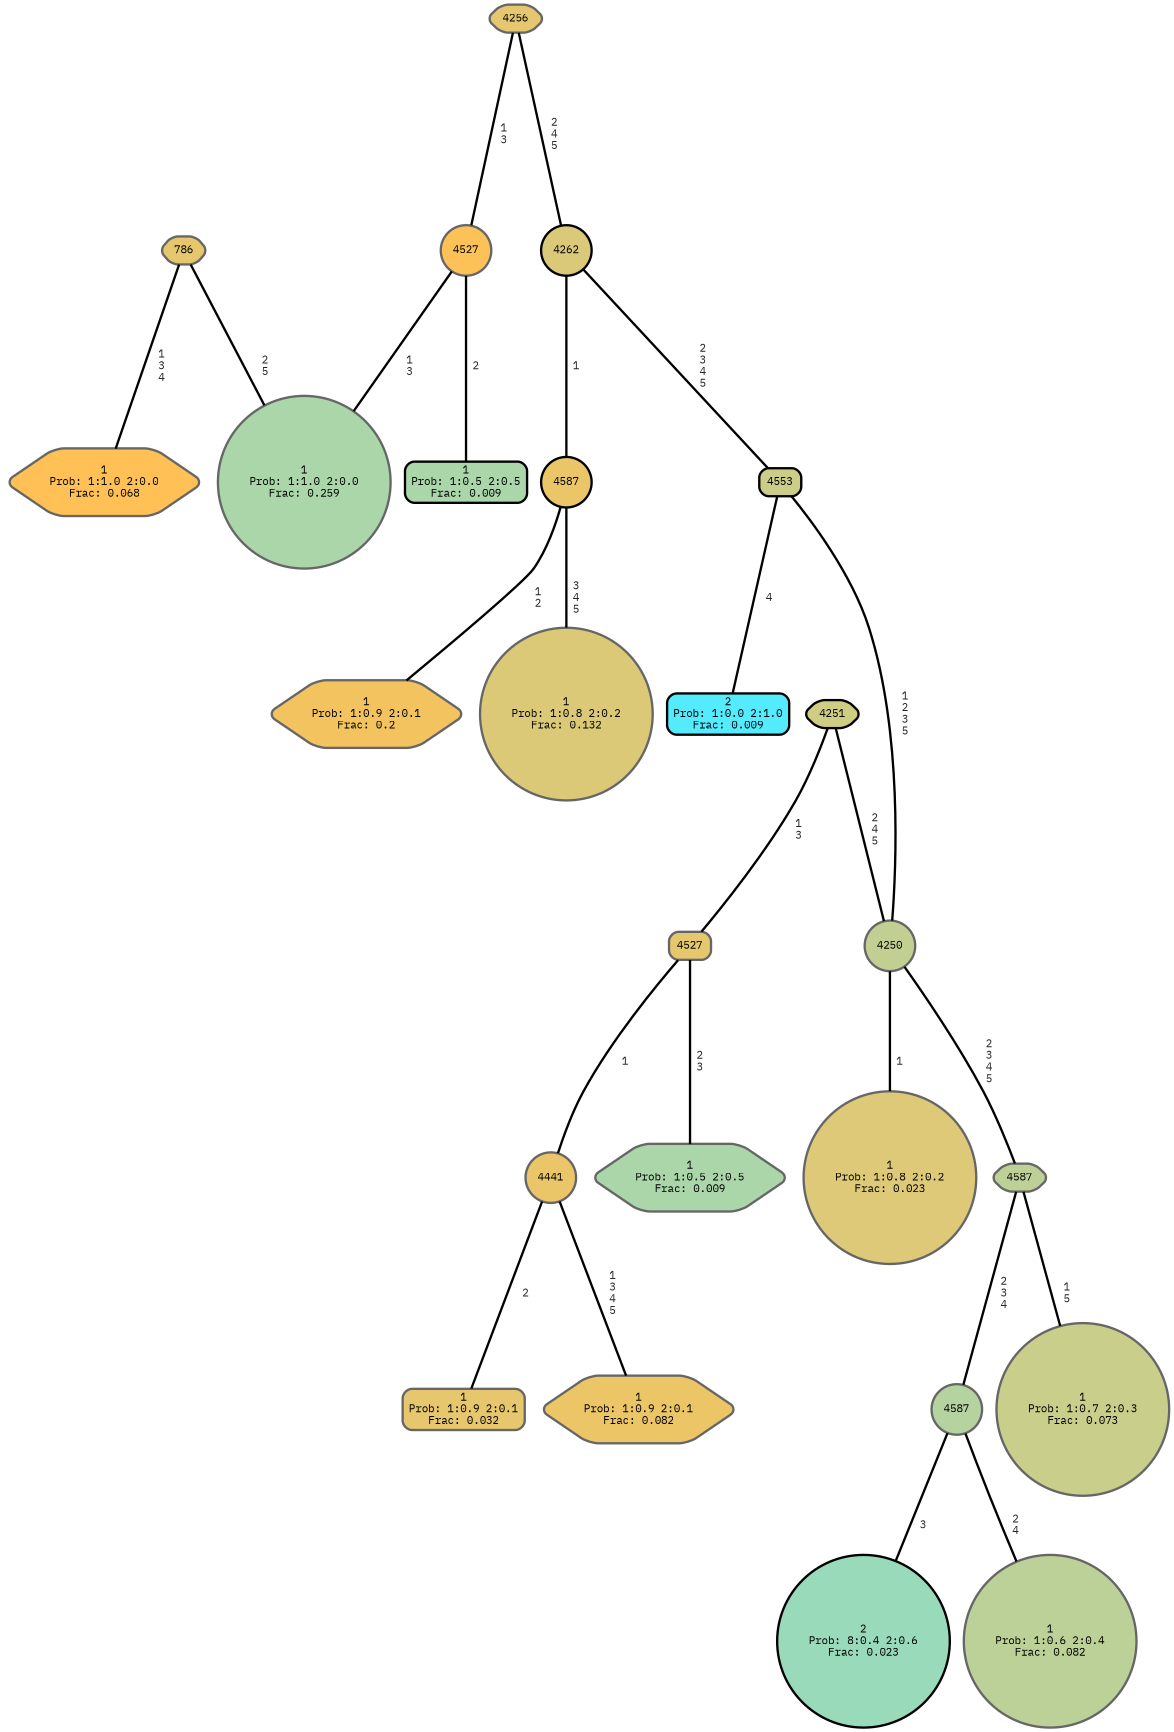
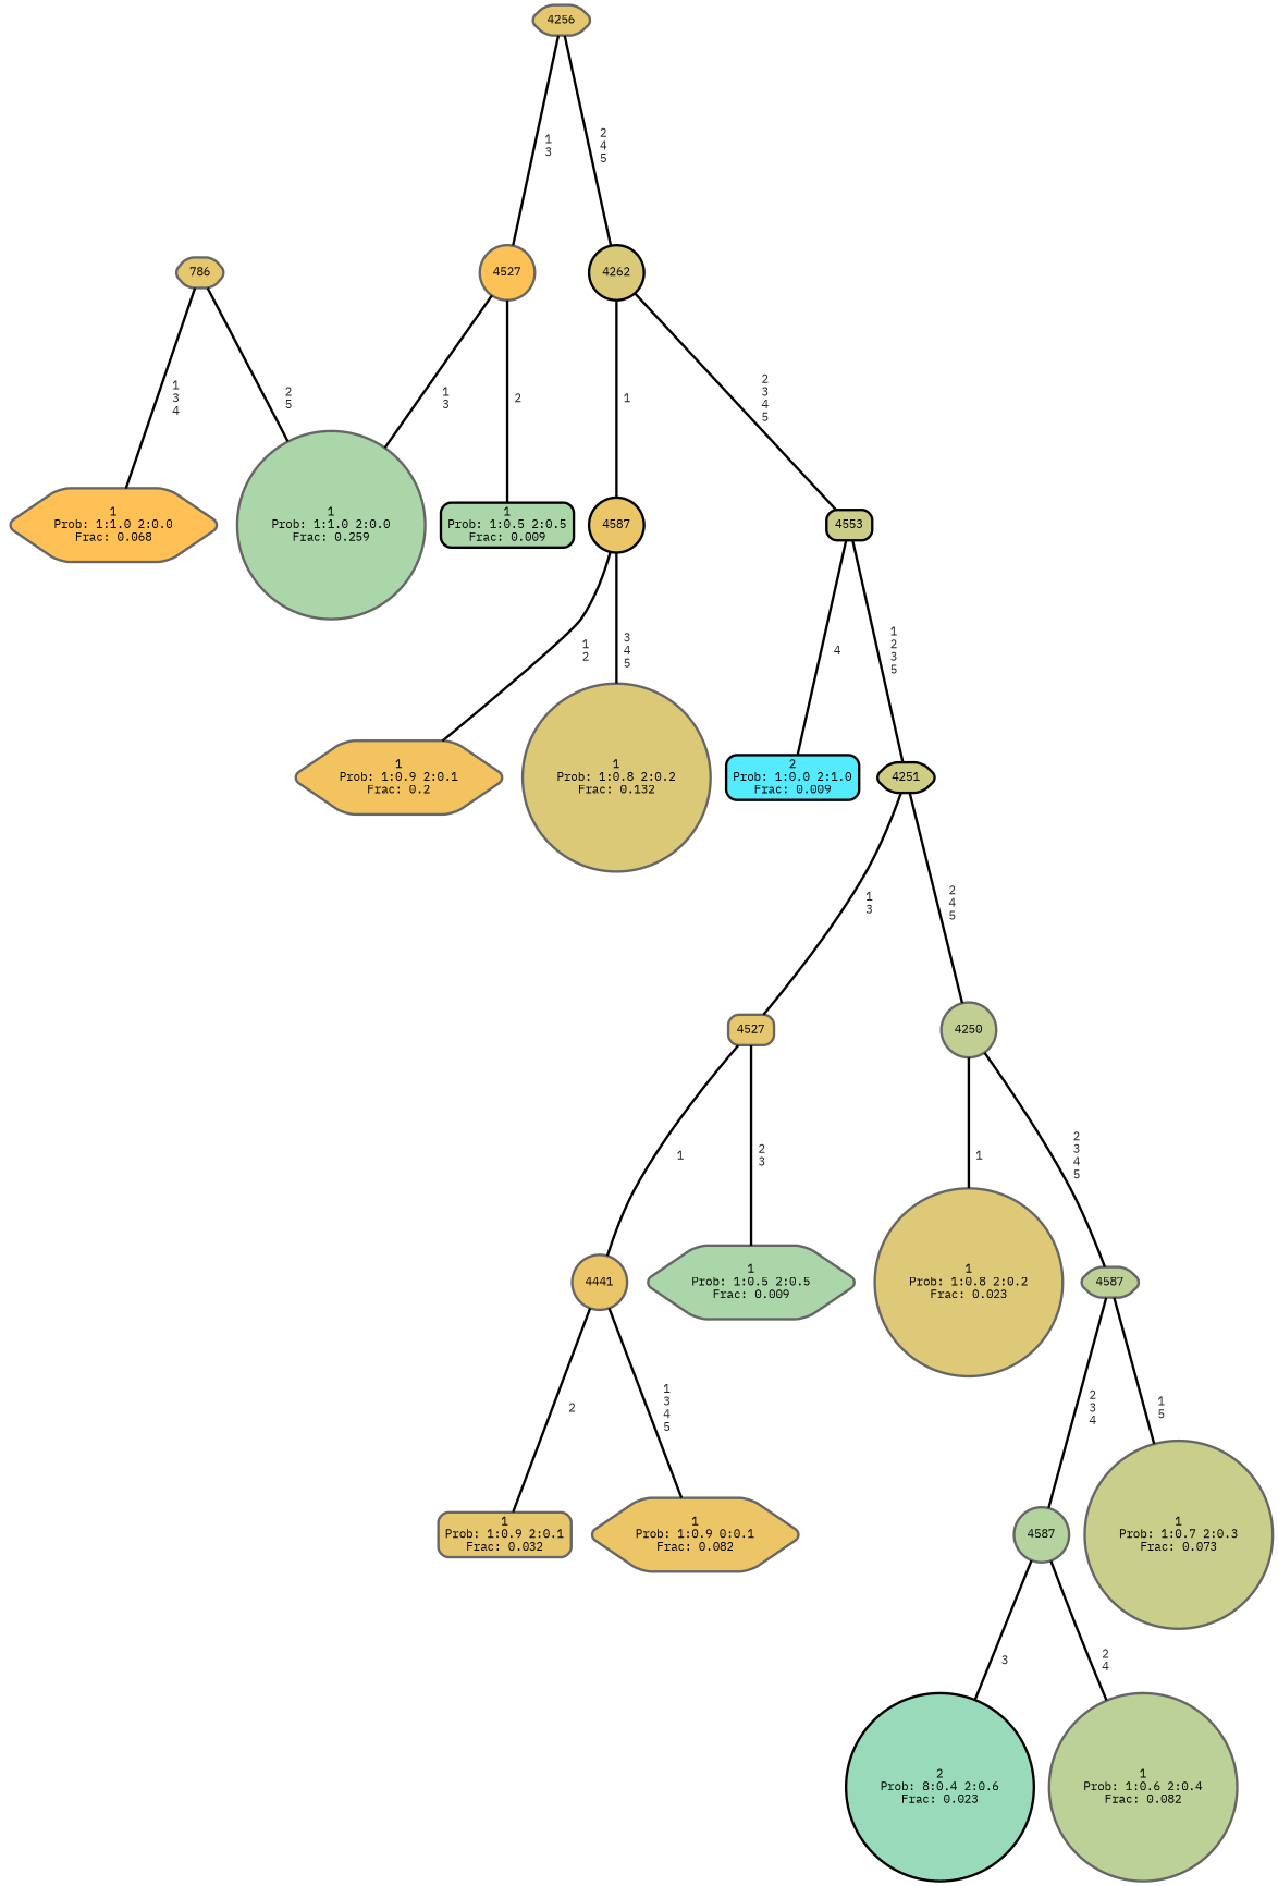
  graph {
    fontname="IBM Plex Mono"
    ranksep="0 equally"
    splines=straight
    node [color=gray40 fillcolor="#aad6aa" fontcolor=black fontname="IBM Plex Mono" penwidth=3 shape=circle style="filled, rounded"]
    edge [color=black fontcolor=grey14 fontname="IBM Plex Mono" fontweight=bold penwidth=3]
    n1 [fillcolor="#ffc155" label="1\nProb: 1:1.0 2:0.0\nFrac: 0.068" shape=hexagon]
    n2 [fillcolor="#e6c76d" label=786 shape=hexagon]
    n3 [label="1\nProb: 1:1.0 2:0.0\nFrac: 0.259"]
    n4 [fillcolor="#e4c76f" label=4256 shape=hexagon]
    n5 [fillcolor="#fcc157" label=4527]
    n6 [color=black fillcolor="#dac979" label=4262]
    n7 [color=black label="1\nProb: 1:0.5 2:0.5\nFrac: 0.009" shape=box]
    n8 [color=black fillcolor="#eac669" label=4587]
    n9 [color=black fillcolor="#cbcd88" label=4553 shape=box]
    n10 [fillcolor="#f3c360" label="1\nProb: 1:0.9 2:0.1\nFrac: 0.2" shape=hexagon]
    n11 [fillcolor="#dbc978" label="1\nProb: 1:0.8 2:0.2\nFrac: 0.132"]
    n12 [color=black fillcolor="#55ebff" label="2\nProb: 1:0.0 2:1.0\nFrac: 0.009" shape=box]
    n13 [color=black fillcolor="#cfcc84" label=4251 shape=hexagon]
    n14 [fillcolor="#e5c76e" label=4527 shape=box]
    n15 [fillcolor="#c1d092" label=4250]
    n16 [fillcolor="#e6c76d" label="1\nProb: 1:0.9 2:0.1\nFrac: 0.032" shape=box]
    n17 [fillcolor="#eac669" label=4441]
-   n18 [fillcolor="#ecc567" label="1\nProb: 1:0.9 2:0.1\nFrac: 0.082" shape=hexagon]
+   n18 [fillcolor="#ecc567" label="1\nProb: 1:0.9 0:0.1\nFrac: 0.082" shape=hexagon]
    n19 [label="1\nProb: 1:0.5 2:0.5\nFrac: 0.009" shape=hexagon]
    n20 [fillcolor="#ddc977" label="1\nProb: 1:0.8 2:0.2\nFrac: 0.023"]
    n21 [fillcolor="#bdd196" label=4587 shape=hexagon]
    n22 [fillcolor="#b5d39e" label=4587]
    n23 [fillcolor="#c9ce8a" label="1\nProb: 1:0.7 2:0.3\nFrac: 0.073"]
    n24 [color=black fillcolor="#99dabb" label="2\nProb: 8:0.4 2:0.6\nFrac: 0.023"]
    n25 [fillcolor="#bcd197" label="1\nProb: 1:0.6 2:0.4\nFrac: 0.082"]
    subgraph sub_1 {
      rank=same
    }
    n2 -- n1 [label=" 1\n 3\n 4"]
    n2 -- n3 [label=" 2\n 5"]
    n4 -- n5 [label=" 1\n 3"]
    n4 -- n6 [label=" 2\n 4\n 5"]
    n5 -- n3 [label=" 1\n 3"]
    n5 -- n7 [label=" 2"]
    n6 -- n8 [label=" 1"]
    n6 -- n9 [label=" 2\n 3\n 4\n 5"]
    n8 -- n10 [label=" 1\n 2"]
    n8 -- n11 [label=" 3\n 4\n 5"]
    n9 -- n12 [label=" 4"]
-   n9 -- n15 [label=" 1\n 2\n 3\n 5"]
+   n9 -- n13 [label=" 1\n 2\n 3\n 5"]
    n13 -- n14 [label=" 1\n 3"]
    n13 -- n15 [label=" 2\n 4\n 5"]
    n14 -- n17 [label=" 1"]
    n14 -- n19 [label=" 2\n 3"]
    n15 -- n20 [label=" 1"]
    n15 -- n21 [label=" 2\n 3\n 4\n 5"]
    n17 -- n16 [label=" 2"]
    n17 -- n18 [label=" 1\n 3\n 4\n 5"]
    n21 -- n22 [label=" 2\n 3\n 4"]
    n21 -- n23 [label=" 1\n 5"]
    n22 -- n24 [label=" 3"]
    n22 -- n25 [label=" 2\n 4"]
  }
